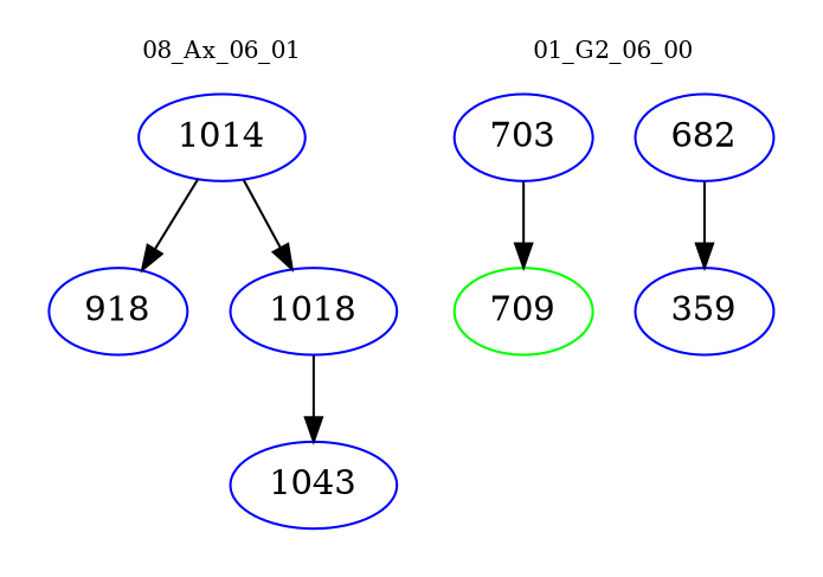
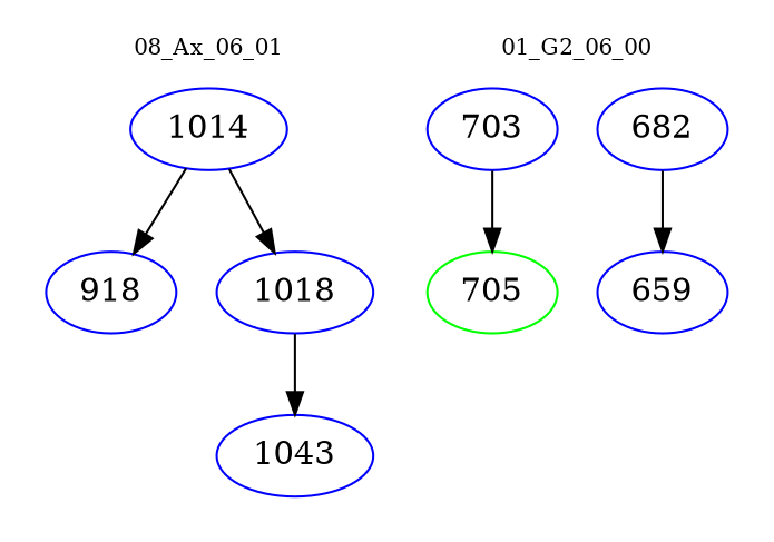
  digraph {
    node [color=blue]
    edge [color=black]
    n1 [label=1014]
    n2 [label=918]
    n3 [label=1018]
    n4 [label=1043]
    n5 [label=682]
    n6 [label=703]
-   n7 [label=359]
-   n8 [color=green label=709]
+   n7 [label=659]
+   n8 [color=green label=705]
    subgraph cluster_1 {
      color=white
      fontsize=10
      label="08_Ax_06_01"
      n1
      n2
      n3
      n4
    }
    subgraph cluster_2 {
      color=white
      fontsize=10
      label="01_G2_06_00"
      n5
      n6
      n7
      n8
    }
    n1 -> n2
    n1 -> n3
    n3 -> n4
    n5 -> n7
    n6 -> n8
  }
